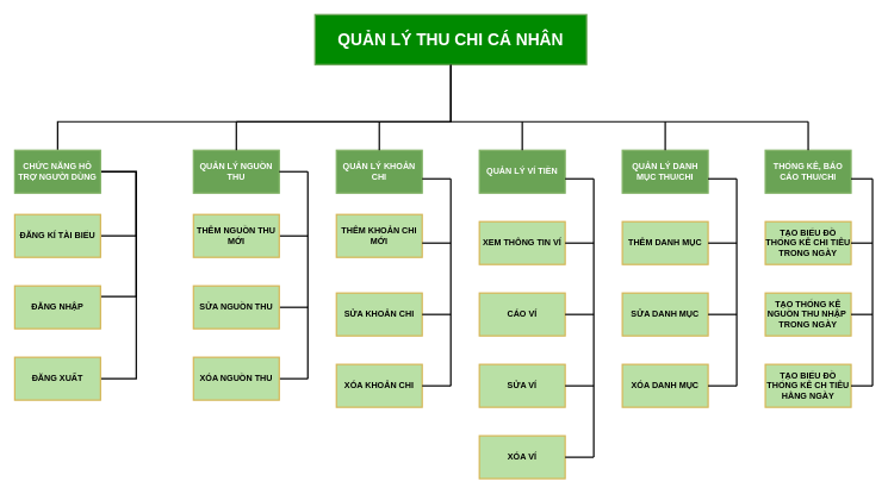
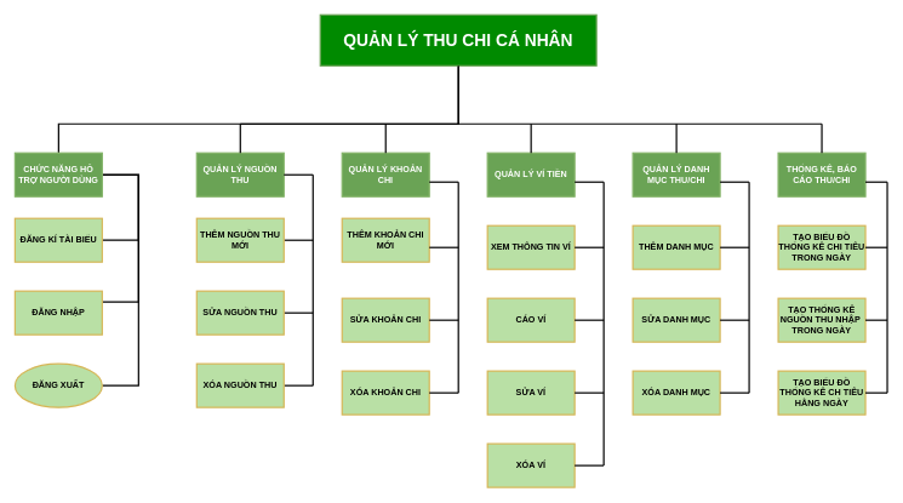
  <mxCell id="0" />
  <mxCell id="1" parent="0" />
  <mxCell id="2" style="edgeStyle=orthogonalEdgeStyle;rounded=0;orthogonalLoop=1;jettySize=auto;html=1;entryX=0.5;entryY=0;entryDx=0;entryDy=0;strokeWidth=2;endArrow=none;endFill=0;exitX=0.5;exitY=1;exitDx=0;exitDy=0;" parent="1" source="3" target="61" edge="1"><mxGeometry relative="1" as="geometry"><Array as="points"><mxPoint x="630" y="170" /><mxPoint x="80" y="170" /></Array></mxGeometry></mxCell>
  <mxCell id="3" value="&lt;b&gt;&lt;font style=&quot;font-size: 23px;&quot;&gt;QUẢN LÝ THU CHI CÁ NHÂN&lt;/font&gt;&lt;/b&gt;" style="rounded=0;whiteSpace=wrap;html=1;strokeWidth=2;fillColor=#008a00;strokeColor=#6AA355;fontColor=#ffffff;" parent="1" vertex="1"><mxGeometry x="440" y="20" width="380" height="70" as="geometry" /></mxCell>
  <mxCell id="4" value="&lt;b&gt;&lt;font color=&quot;#ffffff&quot;&gt;QUẢN LÝ VÍ TIỀN&lt;/font&gt;&lt;/b&gt;" style="rounded=0;whiteSpace=wrap;html=1;strokeWidth=2;fillColor=#6AA355;strokeColor=#82b366;" parent="1" vertex="1"><mxGeometry x="670" y="210" width="120" height="60" as="geometry" /></mxCell>
  <mxCell id="5" value="&lt;b&gt;&lt;font color=&quot;#ffffff&quot;&gt;QUẢN LÝ KHOẢN CHI&lt;/font&gt;&lt;/b&gt;" style="rounded=0;whiteSpace=wrap;html=1;strokeWidth=2;fillColor=#6AA355;strokeColor=#82b366;" parent="1" vertex="1"><mxGeometry x="470" y="210" width="120" height="60" as="geometry" /></mxCell>
  <mxCell id="6" value="&lt;b&gt;&lt;font color=&quot;#ffffff&quot;&gt;QUẢN LÝ DANH MỤC THU/CHI&lt;/font&gt;&lt;/b&gt;" style="rounded=0;whiteSpace=wrap;html=1;strokeWidth=2;fillColor=#6AA355;strokeColor=#82b366;" parent="1" vertex="1"><mxGeometry x="870" y="210" width="120" height="60" as="geometry" /></mxCell>
  <mxCell id="7" value="&lt;b&gt;&lt;font color=&quot;#ffffff&quot;&gt;THỐNG KÊ, BÁO CÁO THU/CHI&lt;/font&gt;&lt;/b&gt;" style="rounded=0;whiteSpace=wrap;html=1;strokeWidth=2;fillColor=#6AA355;strokeColor=#82b366;" parent="1" vertex="1"><mxGeometry x="1070" y="210" width="120" height="60" as="geometry" /></mxCell>
  <mxCell id="8" value="" style="endArrow=none;html=1;rounded=0;entryX=0.5;entryY=1;entryDx=0;entryDy=0;strokeWidth=2;" parent="1" target="3" edge="1"><mxGeometry width="50" height="50" relative="1" as="geometry"><mxPoint x="630" y="170" as="sourcePoint" /><mxPoint x="860" y="260" as="targetPoint" /></mxGeometry></mxCell>
  <mxCell id="9" value="" style="endArrow=none;html=1;rounded=0;strokeWidth=2;" parent="1" edge="1"><mxGeometry width="50" height="50" relative="1" as="geometry"><mxPoint x="1130" y="170" as="sourcePoint" /><mxPoint x="330" y="170" as="targetPoint" /></mxGeometry></mxCell>
  <mxCell id="10" value="" style="endArrow=none;html=1;rounded=0;strokeWidth=2;" parent="1" source="5" edge="1"><mxGeometry width="50" height="50" relative="1" as="geometry"><mxPoint x="810" y="310" as="sourcePoint" /><mxPoint x="530" y="170" as="targetPoint" /></mxGeometry></mxCell>
  <mxCell id="11" value="" style="endArrow=none;html=1;rounded=0;strokeWidth=2;" parent="1" source="4" edge="1"><mxGeometry width="50" height="50" relative="1" as="geometry"><mxPoint x="540" y="220" as="sourcePoint" /><mxPoint x="730" y="170" as="targetPoint" /></mxGeometry></mxCell>
  <mxCell id="12" value="" style="endArrow=none;html=1;rounded=0;entryX=0.5;entryY=0;entryDx=0;entryDy=0;strokeWidth=2;" parent="1" target="6" edge="1"><mxGeometry width="50" height="50" relative="1" as="geometry"><mxPoint x="930" y="170" as="sourcePoint" /><mxPoint x="550" y="190" as="targetPoint" /></mxGeometry></mxCell>
  <mxCell id="13" value="" style="endArrow=none;html=1;rounded=0;strokeWidth=2;" parent="1" source="7" edge="1"><mxGeometry width="50" height="50" relative="1" as="geometry"><mxPoint x="560" y="240" as="sourcePoint" /><mxPoint x="1130" y="170" as="targetPoint" /></mxGeometry></mxCell>
  <mxCell id="14" value="&lt;b&gt;SỬA KHOẢN CHI&lt;/b&gt;" style="rounded=0;whiteSpace=wrap;html=1;strokeWidth=2;fillColor=#B9E0A5;strokeColor=#d6b656;" parent="1" vertex="1"><mxGeometry x="470" y="410" width="120" height="60" as="geometry" /></mxCell>
  <mxCell id="15" value="&lt;b&gt;XÓA KHOẢN CHI&lt;/b&gt;" style="rounded=0;whiteSpace=wrap;html=1;strokeWidth=2;fillColor=#B9E0A5;strokeColor=#d6b656;" parent="1" vertex="1"><mxGeometry x="470" y="510" width="120" height="60" as="geometry" /></mxCell>
  <mxCell id="16" value="&lt;b&gt;THÊM KHOẢN CHI MỚI&lt;/b&gt;" style="rounded=0;whiteSpace=wrap;html=1;strokeWidth=2;fillColor=#B9E0A5;strokeColor=#d6b656;" parent="1" vertex="1"><mxGeometry x="470" y="300" width="120" height="60" as="geometry" /></mxCell>
  <mxCell id="17" value="" style="endArrow=none;html=1;rounded=0;strokeWidth=2;" parent="1" edge="1"><mxGeometry width="50" height="50" relative="1" as="geometry"><mxPoint x="630" y="540" as="sourcePoint" /><mxPoint x="630" y="250" as="targetPoint" /></mxGeometry></mxCell>
  <mxCell id="18" value="" style="endArrow=none;html=1;rounded=0;strokeWidth=2;" parent="1" edge="1"><mxGeometry width="50" height="50" relative="1" as="geometry"><mxPoint x="590" y="250" as="sourcePoint" /><mxPoint x="630" y="250" as="targetPoint" /></mxGeometry></mxCell>
  <mxCell id="19" value="" style="endArrow=none;html=1;rounded=0;exitX=1;exitY=0.5;exitDx=0;exitDy=0;strokeWidth=2;" parent="1" edge="1"><mxGeometry width="50" height="50" relative="1" as="geometry"><mxPoint x="590" y="340" as="sourcePoint" /><mxPoint x="630" y="340" as="targetPoint" /></mxGeometry></mxCell>
  <mxCell id="20" value="" style="endArrow=none;html=1;rounded=0;entryX=1;entryY=0.5;entryDx=0;entryDy=0;strokeWidth=2;" parent="1" target="14" edge="1"><mxGeometry width="50" height="50" relative="1" as="geometry"><mxPoint x="630" y="440" as="sourcePoint" /><mxPoint x="860" y="360" as="targetPoint" /></mxGeometry></mxCell>
  <mxCell id="21" value="" style="endArrow=none;html=1;rounded=0;entryX=1;entryY=0.5;entryDx=0;entryDy=0;strokeWidth=2;" parent="1" edge="1"><mxGeometry width="50" height="50" relative="1" as="geometry"><mxPoint x="630" y="540" as="sourcePoint" /><mxPoint x="590" y="540" as="targetPoint" /></mxGeometry></mxCell>
  <mxCell id="22" value="&lt;b&gt;XEM THÔNG TIN VÍ&lt;/b&gt;" style="rounded=0;whiteSpace=wrap;html=1;strokeWidth=2;fillColor=#B9E0A5;strokeColor=#d6b656;" parent="1" vertex="1"><mxGeometry x="670" y="310" width="120" height="60" as="geometry" /></mxCell>
  <mxCell id="23" value="&lt;b&gt;CÁO VÍ&lt;/b&gt;" style="rounded=0;whiteSpace=wrap;html=1;strokeWidth=2;fillColor=#B9E0A5;strokeColor=#d6b656;" parent="1" vertex="1"><mxGeometry x="670" y="410" width="120" height="60" as="geometry" /></mxCell>
  <mxCell id="24" value="&lt;b&gt;SỬA VÍ&lt;/b&gt;" style="rounded=0;whiteSpace=wrap;html=1;strokeWidth=2;fillColor=#B9E0A5;strokeColor=#d6b656;" parent="1" vertex="1"><mxGeometry x="670" y="510" width="120" height="60" as="geometry" /></mxCell>
  <mxCell id="25" value="&lt;b&gt;XÓA VÍ&lt;/b&gt;" style="rounded=0;whiteSpace=wrap;html=1;strokeWidth=2;fillColor=#B9E0A5;strokeColor=#d6b656;" parent="1" vertex="1"><mxGeometry x="670" y="610" width="120" height="60" as="geometry" /></mxCell>
  <mxCell id="26" value="" style="endArrow=none;html=1;rounded=0;strokeWidth=2;" parent="1" edge="1"><mxGeometry width="50" height="50" relative="1" as="geometry"><mxPoint x="830" y="640" as="sourcePoint" /><mxPoint x="830" y="250" as="targetPoint" /></mxGeometry></mxCell>
  <mxCell id="27" value="" style="endArrow=none;html=1;rounded=0;exitX=1;exitY=0.5;exitDx=0;exitDy=0;strokeWidth=2;" parent="1" source="22" edge="1"><mxGeometry width="50" height="50" relative="1" as="geometry"><mxPoint x="810" y="310" as="sourcePoint" /><mxPoint x="830" y="340" as="targetPoint" /></mxGeometry></mxCell>
  <mxCell id="28" value="" style="endArrow=none;html=1;rounded=0;entryX=1;entryY=0.5;entryDx=0;entryDy=0;strokeWidth=2;" parent="1" target="23" edge="1"><mxGeometry width="50" height="50" relative="1" as="geometry"><mxPoint x="830" y="440" as="sourcePoint" /><mxPoint x="1060" y="360" as="targetPoint" /></mxGeometry></mxCell>
  <mxCell id="29" value="" style="endArrow=none;html=1;rounded=0;entryX=1;entryY=0.5;entryDx=0;entryDy=0;strokeWidth=2;" parent="1" target="24" edge="1"><mxGeometry width="50" height="50" relative="1" as="geometry"><mxPoint x="830" y="540" as="sourcePoint" /><mxPoint x="1060" y="460" as="targetPoint" /></mxGeometry></mxCell>
  <mxCell id="30" value="" style="endArrow=none;html=1;rounded=0;entryX=1;entryY=0.5;entryDx=0;entryDy=0;strokeWidth=2;" parent="1" target="25" edge="1"><mxGeometry width="50" height="50" relative="1" as="geometry"><mxPoint x="830" y="640" as="sourcePoint" /><mxPoint x="1060" y="660" as="targetPoint" /></mxGeometry></mxCell>
  <mxCell id="31" value="" style="endArrow=none;html=1;rounded=0;strokeWidth=2;" parent="1" edge="1"><mxGeometry width="50" height="50" relative="1" as="geometry"><mxPoint x="830" y="250" as="sourcePoint" /><mxPoint x="790" y="250" as="targetPoint" /></mxGeometry></mxCell>
  <mxCell id="32" value="&lt;b&gt;THÊM DANH MỤC&lt;/b&gt;" style="rounded=0;whiteSpace=wrap;html=1;strokeWidth=2;fillColor=#B9E0A5;strokeColor=#d6b656;" parent="1" vertex="1"><mxGeometry x="870" y="310" width="120" height="60" as="geometry" /></mxCell>
  <mxCell id="33" value="&lt;b&gt;SỬA DANH MỤC&lt;/b&gt;" style="rounded=0;whiteSpace=wrap;html=1;strokeWidth=2;fillColor=#B9E0A5;strokeColor=#d6b656;" parent="1" vertex="1"><mxGeometry x="870" y="410" width="120" height="60" as="geometry" /></mxCell>
  <mxCell id="34" value="&lt;b&gt;XÓA DANH MỤC&lt;/b&gt;" style="rounded=0;whiteSpace=wrap;html=1;strokeWidth=2;fillColor=#B9E0A5;strokeColor=#d6b656;" parent="1" vertex="1"><mxGeometry x="870" y="510" width="120" height="60" as="geometry" /></mxCell>
  <mxCell id="35" value="" style="endArrow=none;html=1;rounded=0;strokeWidth=2;" parent="1" edge="1"><mxGeometry width="50" height="50" relative="1" as="geometry"><mxPoint x="1030" y="540" as="sourcePoint" /><mxPoint x="1030" y="250" as="targetPoint" /></mxGeometry></mxCell>
  <mxCell id="36" value="" style="endArrow=none;html=1;rounded=0;exitX=1;exitY=0.5;exitDx=0;exitDy=0;strokeWidth=2;" parent="1" source="32" edge="1"><mxGeometry width="50" height="50" relative="1" as="geometry"><mxPoint x="1010" y="310" as="sourcePoint" /><mxPoint x="1030" y="340" as="targetPoint" /></mxGeometry></mxCell>
  <mxCell id="37" value="" style="endArrow=none;html=1;rounded=0;entryX=1;entryY=0.5;entryDx=0;entryDy=0;strokeWidth=2;" parent="1" target="33" edge="1"><mxGeometry width="50" height="50" relative="1" as="geometry"><mxPoint x="1030" y="440" as="sourcePoint" /><mxPoint x="1260" y="360" as="targetPoint" /></mxGeometry></mxCell>
  <mxCell id="38" value="" style="endArrow=none;html=1;rounded=0;entryX=1;entryY=0.5;entryDx=0;entryDy=0;strokeWidth=2;" parent="1" target="34" edge="1"><mxGeometry width="50" height="50" relative="1" as="geometry"><mxPoint x="1030" y="540" as="sourcePoint" /><mxPoint x="1260" y="460" as="targetPoint" /></mxGeometry></mxCell>
  <mxCell id="39" value="" style="endArrow=none;html=1;rounded=0;strokeWidth=2;" parent="1" edge="1"><mxGeometry width="50" height="50" relative="1" as="geometry"><mxPoint x="1030" y="250" as="sourcePoint" /><mxPoint x="990" y="250" as="targetPoint" /></mxGeometry></mxCell>
  <mxCell id="40" value="&lt;b&gt;TẠO BIỂU ĐỒ THỐNG KÊ CHI TIÊU TRONG NGÀY&lt;/b&gt;" style="rounded=0;whiteSpace=wrap;html=1;strokeWidth=2;fillColor=#B9E0A5;strokeColor=#d6b656;" parent="1" vertex="1"><mxGeometry x="1070" y="310" width="120" height="60" as="geometry" /></mxCell>
  <mxCell id="41" value="&lt;b&gt;TẠO THỐNG KÊ NGUỒN THU NHẬP&amp;nbsp; TRONG NGÀY&lt;/b&gt;" style="rounded=0;whiteSpace=wrap;html=1;strokeWidth=2;fillColor=#B9E0A5;strokeColor=#d6b656;" parent="1" vertex="1"><mxGeometry x="1070" y="410" width="120" height="60" as="geometry" /></mxCell>
  <mxCell id="42" value="" style="endArrow=none;html=1;rounded=0;strokeWidth=2;" parent="1" edge="1"><mxGeometry width="50" height="50" relative="1" as="geometry"><mxPoint x="1220" y="540" as="sourcePoint" /><mxPoint x="1220" y="250" as="targetPoint" /></mxGeometry></mxCell>
  <mxCell id="43" value="" style="endArrow=none;html=1;rounded=0;exitX=1;exitY=0.5;exitDx=0;exitDy=0;strokeWidth=2;" parent="1" source="40" edge="1"><mxGeometry width="50" height="50" relative="1" as="geometry"><mxPoint x="1200" y="310" as="sourcePoint" /><mxPoint x="1220" y="340" as="targetPoint" /></mxGeometry></mxCell>
  <mxCell id="44" value="" style="endArrow=none;html=1;rounded=0;entryX=1;entryY=0.5;entryDx=0;entryDy=0;strokeWidth=2;" parent="1" target="41" edge="1"><mxGeometry width="50" height="50" relative="1" as="geometry"><mxPoint x="1220" y="440" as="sourcePoint" /><mxPoint x="1450" y="360" as="targetPoint" /></mxGeometry></mxCell>
  <mxCell id="45" value="" style="endArrow=none;html=1;rounded=0;strokeWidth=2;" parent="1" edge="1"><mxGeometry width="50" height="50" relative="1" as="geometry"><mxPoint x="1190" y="250" as="sourcePoint" /><mxPoint x="1220" y="250" as="targetPoint" /></mxGeometry></mxCell>
  <mxCell id="46" value="&lt;b&gt;&lt;font color=&quot;#ffffff&quot;&gt;QUẢN LÝ NGUỒN THU&lt;/font&gt;&lt;/b&gt;" style="rounded=0;whiteSpace=wrap;html=1;strokeWidth=2;fillColor=#6AA355;strokeColor=#82b366;" parent="1" vertex="1"><mxGeometry x="270" y="210" width="120" height="60" as="geometry" /></mxCell>
  <mxCell id="47" value="" style="endArrow=none;html=1;rounded=0;strokeWidth=2;" parent="1" edge="1"><mxGeometry width="50" height="50" relative="1" as="geometry"><mxPoint y="530" as="sourcePoint" x="430" /><mxPoint y="240" as="targetPoint" x="430" /></mxGeometry></mxCell>
  <mxCell id="48" value="" style="endArrow=none;html=1;rounded=0;strokeWidth=2;" parent="1" edge="1"><mxGeometry width="50" height="50" relative="1" as="geometry"><mxPoint x="390" y="240" as="sourcePoint" /><mxPoint y="240" as="targetPoint" x="430" /></mxGeometry></mxCell>
  <mxCell id="49" value="" style="endArrow=none;html=1;rounded=0;exitX=1;exitY=0.5;exitDx=0;exitDy=0;strokeWidth=2;" parent="1" edge="1"><mxGeometry width="50" height="50" relative="1" as="geometry"><mxPoint x="390" y="330" as="sourcePoint" /><mxPoint y="330" as="targetPoint" x="430" /></mxGeometry></mxCell>
  <mxCell id="50" value="" style="endArrow=none;html=1;rounded=0;entryX=1;entryY=0.5;entryDx=0;entryDy=0;strokeWidth=2;" parent="1" edge="1"><mxGeometry width="50" height="50" relative="1" as="geometry"><mxPoint y="430" as="sourcePoint" x="430" /><mxPoint x="390" y="430" as="targetPoint" /></mxGeometry></mxCell>
  <mxCell id="51" value="" style="endArrow=none;html=1;rounded=0;entryX=1;entryY=0.5;entryDx=0;entryDy=0;strokeWidth=2;" parent="1" edge="1"><mxGeometry width="50" height="50" relative="1" as="geometry"><mxPoint y="530" as="sourcePoint" x="430" /><mxPoint x="390" y="530" as="targetPoint" /></mxGeometry></mxCell>
  <mxCell id="52" value="&lt;b&gt;THÊM NGUỒN THU MỚI&lt;/b&gt;" style="rounded=0;whiteSpace=wrap;html=1;strokeWidth=2;fillColor=#B9E0A5;strokeColor=#d6b656;" parent="1" vertex="1"><mxGeometry x="270" y="300" width="120" height="60" as="geometry" /></mxCell>
  <mxCell id="53" value="&lt;b&gt;SỬA NGUỒN THU&lt;/b&gt;" style="rounded=0;whiteSpace=wrap;html=1;strokeWidth=2;fillColor=#B9E0A5;strokeColor=#d6b656;" parent="1" vertex="1"><mxGeometry x="270" y="400" width="120" height="60" as="geometry" /></mxCell>
  <mxCell id="54" value="&lt;b&gt;XÓA NGUỒN THU&lt;/b&gt;" style="rounded=0;whiteSpace=wrap;html=1;strokeWidth=2;fillColor=#B9E0A5;strokeColor=#d6b656;" parent="1" vertex="1"><mxGeometry x="270" y="500" width="120" height="60" as="geometry" /></mxCell>
  <mxCell id="55" value="" style="endArrow=none;html=1;rounded=0;strokeWidth=2;exitX=0.5;exitY=0;exitDx=0;exitDy=0;" parent="1" source="46" edge="1"><mxGeometry width="50" height="50" relative="1" as="geometry"><mxPoint x="540" y="220" as="sourcePoint" /><mxPoint x="330" y="170" as="targetPoint" /></mxGeometry></mxCell>
  <mxCell id="56" value="&lt;b&gt;TẠO BIỂU ĐỒ THỐNG KÊ CH TIÊU HẰNG NGÀY&lt;/b&gt;" style="rounded=0;whiteSpace=wrap;html=1;strokeWidth=2;fillColor=#B9E0A5;strokeColor=#d6b656;" parent="1" vertex="1"><mxGeometry x="1070" y="510" width="120" height="60" as="geometry" /></mxCell>
  <mxCell id="57" value="" style="endArrow=none;html=1;rounded=0;strokeWidth=2;fontSize=12;fontColor=#000000;" parent="1" edge="1"><mxGeometry width="50" height="50" relative="1" as="geometry"><mxPoint x="1190" y="540" as="sourcePoint" /><mxPoint x="1220" y="540" as="targetPoint" /></mxGeometry></mxCell>
  <mxCell id="58" style="edgeStyle=orthogonalEdgeStyle;rounded=0;orthogonalLoop=1;jettySize=auto;html=1;entryX=1;entryY=0.5;entryDx=0;entryDy=0;exitX=1;exitY=0.5;exitDx=0;exitDy=0;endArrow=none;endFill=0;strokeWidth=2;" parent="1" source="61" target="62" edge="1"><mxGeometry relative="1" as="geometry"><Array as="points"><mxPoint x="190" y="240" /><mxPoint x="190" y="330" /></Array></mxGeometry></mxCell>
  <mxCell id="59" style="edgeStyle=orthogonalEdgeStyle;rounded=0;orthogonalLoop=1;jettySize=auto;html=1;entryX=1;entryY=0.25;entryDx=0;entryDy=0;endArrow=none;endFill=0;exitX=1;exitY=0.5;exitDx=0;exitDy=0;strokeWidth=2;" parent="1" source="61" target="63" edge="1"><mxGeometry relative="1" as="geometry"><Array as="points"><mxPoint x="190" y="240" /><mxPoint x="190" y="415" /></Array></mxGeometry></mxCell>
  <mxCell id="60" style="edgeStyle=orthogonalEdgeStyle;rounded=0;orthogonalLoop=1;jettySize=auto;html=1;entryX=1;entryY=0.5;entryDx=0;entryDy=0;endArrow=none;endFill=0;exitX=1;exitY=0.5;exitDx=0;exitDy=0;strokeWidth=2;" parent="1" source="61" target="64" edge="1"><mxGeometry relative="1" as="geometry"><Array as="points"><mxPoint x="190" y="240" /><mxPoint x="190" y="530" /></Array></mxGeometry></mxCell>
  <mxCell id="61" value="&lt;b&gt;&lt;font color=&quot;#ffffff&quot;&gt;CHỨC NĂNG HỖ TRỢ NGƯỜI DÙNG&lt;/font&gt;&lt;/b&gt;" style="rounded=0;whiteSpace=wrap;html=1;strokeWidth=2;fillColor=#6AA355;strokeColor=#82b366;" parent="1" vertex="1"><mxGeometry x="20" y="210" width="120" height="60" as="geometry" /></mxCell>
  <mxCell id="62" value="&lt;b&gt;ĐĂNG KÍ TÀI BIỂU&lt;/b&gt;" style="rounded=0;whiteSpace=wrap;html=1;strokeWidth=2;fillColor=#B9E0A5;strokeColor=#D6B656;" parent="1" vertex="1"><mxGeometry x="20" y="300" width="120" height="60" as="geometry" /></mxCell>
  <mxCell id="63" value="&lt;b&gt;ĐĂNG NHẬP&lt;/b&gt;" style="rounded=0;whiteSpace=wrap;html=1;strokeWidth=2;fillColor=#B9E0A5;strokeColor=#D6B656;" parent="1" vertex="1"><mxGeometry x="20" y="400" width="120" height="60" as="geometry" /></mxCell>
- <mxCell id="64" value="&lt;b&gt;ĐĂNG XUẤT&lt;/b&gt;" style="rounded=0;whiteSpace=wrap;html=1;strokeWidth=2;fillColor=#B9E0A5;strokeColor=#d6b656;" parent="1" vertex="1"><mxGeometry x="20" y="500" width="120" height="60" as="geometry" /></mxCell>
+ <mxCell id="64" value="&lt;b&gt;ĐĂNG XUẤT&lt;/b&gt;" style="ellipse;whiteSpace=wrap;html=1;strokeWidth=2;fillColor=#B9E0A5;strokeColor=#d6b656;" parent="1" vertex="1"><mxGeometry x="20" y="500" width="120" height="60" as="geometry" /></mxCell>
